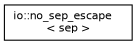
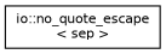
  digraph {
    rankdir=TB
-   n1 [color=black fillcolor=white fontname=Helvetica fontsize=10 height=0.2 label="io::no_sep_escape\l\< sep \>" shape=record style=filled width=0.4]
+   n1 [color=black fillcolor=white fontname=Helvetica fontsize=10 height=0.2 label="io::no_quote_escape\l\< sep \>" shape=record style=filled width=0.4]
  }
